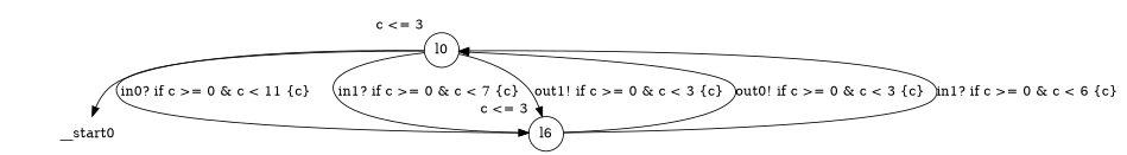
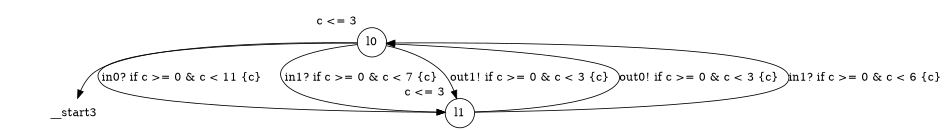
  digraph {
    node [shape=circle margin=0 xlabel="c <= 3"]
-   __start0 [shape=none margin="" xlabel=""]
+   __start0 [shape=none label=__start3 margin="" xlabel=""]
    n2 [label=l0]
-   n3 [label=l6]
+   n3 [label=l1]
    n2 -> __start0
    n2 -> n3 [label="in0? if c >= 0 & c < 11 {c} "]
    n2 -> n3 [label="in1? if c >= 0 & c < 7 {c} "]
    n2 -> n3 [label="out1! if c >= 0 & c < 3 {c} "]
    n3 -> n2 [label="out0! if c >= 0 & c < 3 {c} "]
    n3 -> n2 [label="in1? if c >= 0 & c < 6 {c} "]
  }
